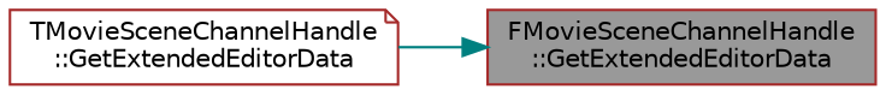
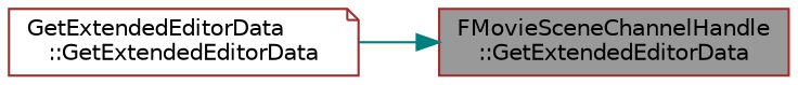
  digraph {
    rankdir=RL
    node [color=brown fontname=Helvetica fontsize=10 style=filled]
    n1 [fillcolor=grey60 fontcolor=black height=0.2 label="FMovieSceneChannelHandle\l::GetExtendedEditorData" shape=box width=0.4]
-   n2 [fillcolor=white height=0.2 label="TMovieSceneChannelHandle\l::GetExtendedEditorData" shape=note width=0.4]
+   n2 [fillcolor=white height=0.2 label="GetExtendedEditorData\l::GetExtendedEditorData" shape=note width=0.4]
    n1 -> n2 [color=teal dir=back fontname=Helvetica fontsize=10 labelfontname=Helvetica labelfontsize=10 style=solid]
  }
